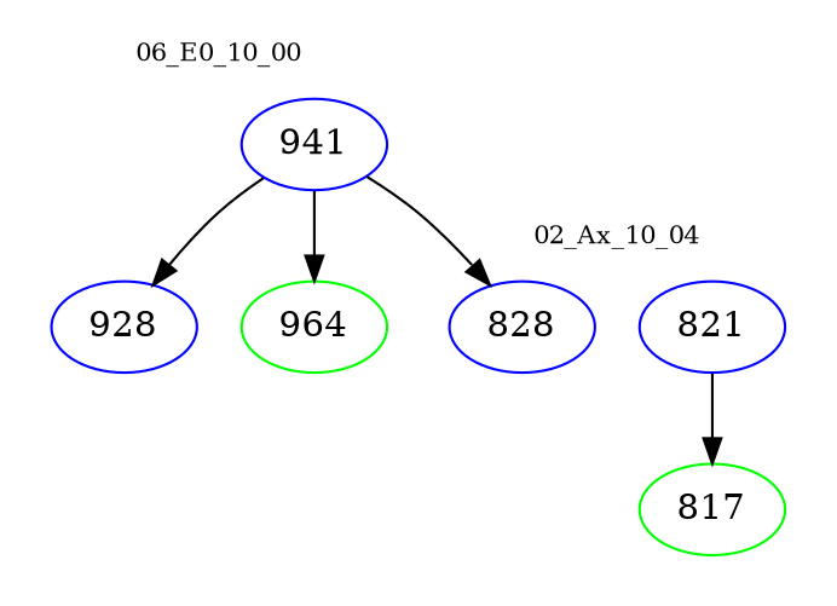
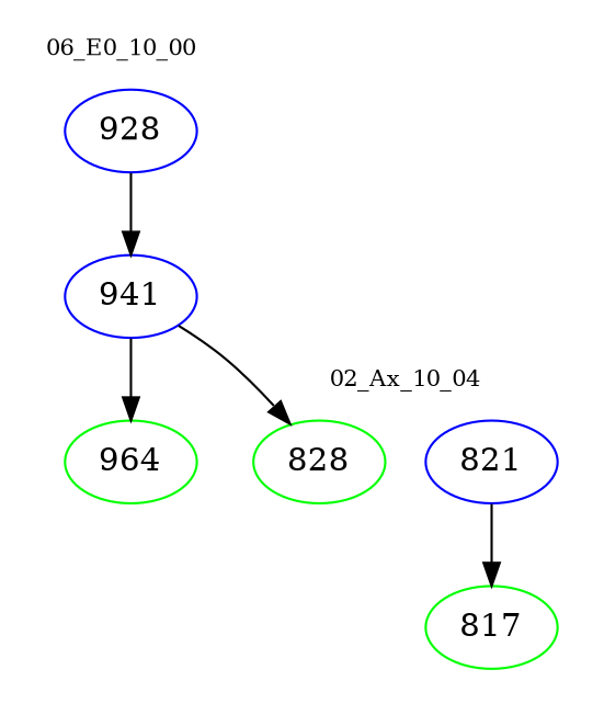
  digraph {
    node [color=blue]
    edge [color=black]
    n1 [label=821]
    n2 [color=green label=817]
-   n3 [label=828]
+   n3 [color=green label=828]
    n4 [label=941]
    n5 [label=928]
    n6 [color=green label=964]
    subgraph cluster_1 {
      color=white
      fontsize=10
      label="02_Ax_10_04"
      n1
      n2
      n3
    }
    subgraph cluster_2 {
      color=white
      fontsize=10
      label="06_E0_10_00"
      n4
      n5
      n6
    }
    n1 -> n2
    n4 -> n3
-   n4 -> n5
+   n5 -> n4
    n4 -> n6
  }
